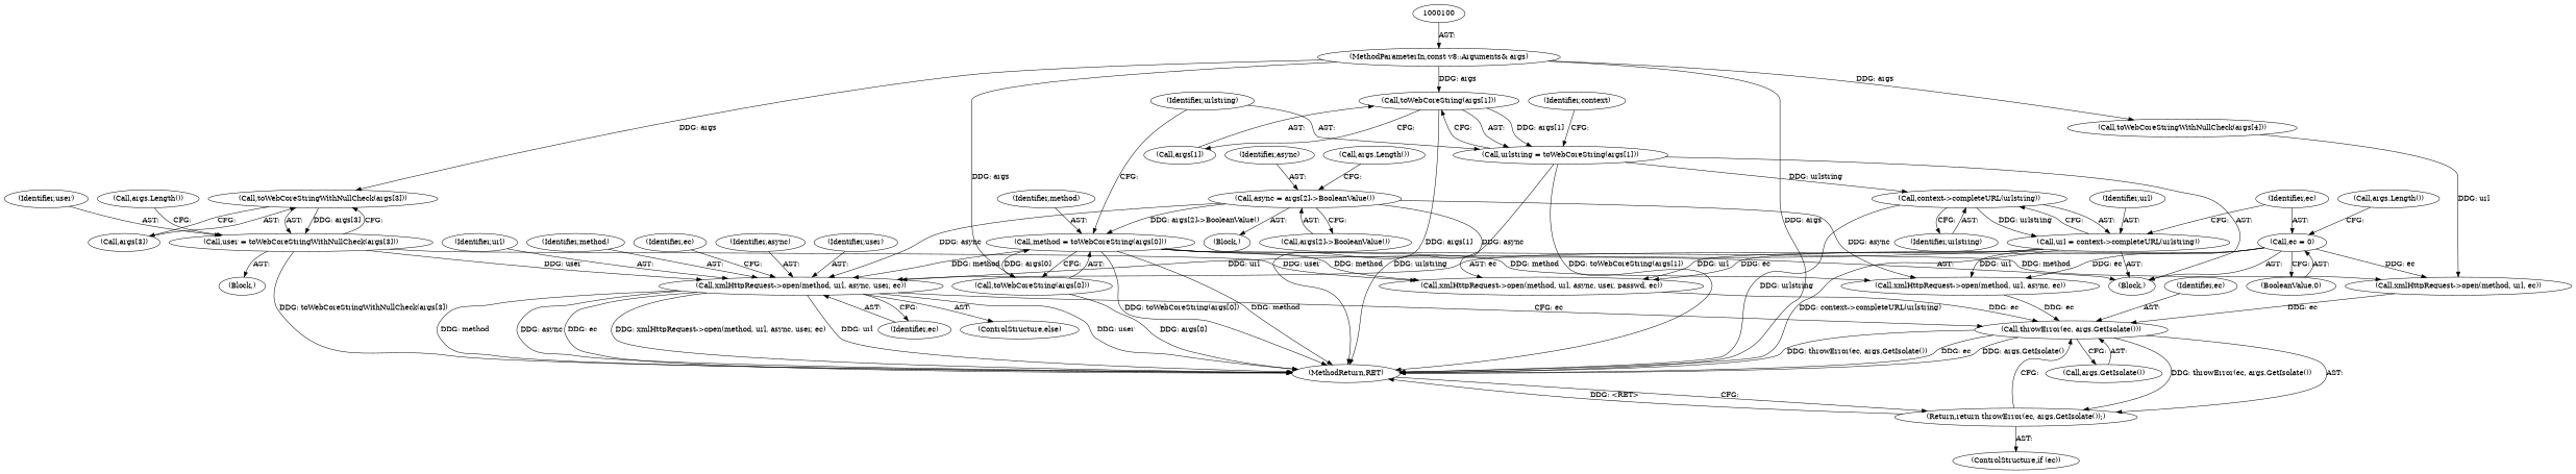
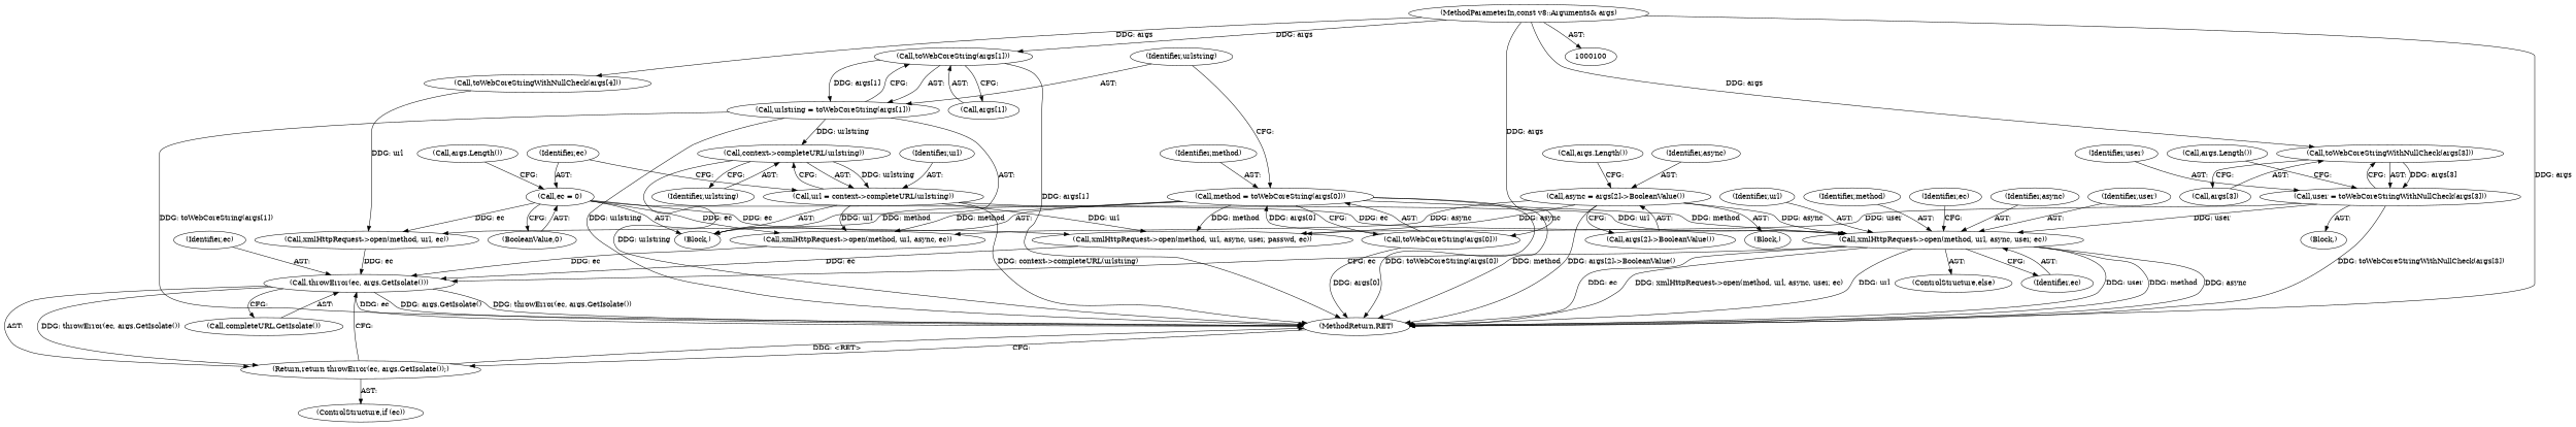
  digraph {
    n1 [label="(Call,xmlHttpRequest->open(method, url, async, user, ec))"]
    n2 [label="(Call,throwError(ec, args.GetIsolate()))"]
    n3 [label="(MethodReturn,RET)"]
    n4 [label="(ControlStructure,else)"]
    n5 [label="(Identifier,ec)"]
    n6 [label="(Return,return throwError(ec, args.GetIsolate());)"]
-   n7 [label="(Call,args.GetIsolate())"]
+   n7 [label="(Call,completeURL.GetIsolate())"]
    n8 [label="(Call,method = toWebCoreString(args[0]))"]
    n9 [label="(Call,toWebCoreString(args[0]))"]
    n10 [label="(Block,)"]
    n11 [label="(Call,xmlHttpRequest->open(method, url, ec))"]
    n12 [label="(Call,xmlHttpRequest->open(method, url, async, user, passwd, ec))"]
    n13 [label="(Call,xmlHttpRequest->open(method, url, async, ec))"]
    n14 [label="(MethodParameterIn,const v8::Arguments& args)"]
    n15 [label="(Call,toWebCoreString(args[1]))"]
    n16 [label="(Call,toWebCoreStringWithNullCheck(args[3]))"]
    n17 [label="(Call,toWebCoreStringWithNullCheck(args[4]))"]
    1000100
    n19 [label="(Call,urlstring = toWebCoreString(args[1]))"]
    n20 [label="(Call,args[1])"]
    n21 [label="(Call,user = toWebCoreStringWithNullCheck(args[3]))"]
    n22 [label="(Call,args[3])"]
    n23 [label="(Call,url = context->completeURL(urlstring))"]
    n24 [label="(Call,context->completeURL(urlstring))"]
    n25 [label="(Identifier,urlstring)"]
    n26 [label="(Call,async = args[2]->BooleanValue())"]
    n27 [label="(Block,)"]
    n28 [label="(Call,args[2]->BooleanValue())"]
    n29 [label="(Block,)"]
    n30 [label="(Call,ec = 0)"]
    n31 [label="(BooleanValue,0)"]
    n32 [label="(ControlStructure,if (ec))"]
    n33 [label="(Identifier,urlstring)"]
    n34 [label="(Identifier,user)"]
-   n35 [label="(Identifier,context)"]
    n36 [label="(Identifier,url)"]
    n37 [label="(Identifier,user)"]
    n38 [label="(Identifier,method)"]
    n39 [label="(Identifier,ec)"]
    n40 [label="(Identifier,method)"]
    n41 [label="(Identifier,url)"]
    n42 [label="(Call,args.Length())"]
    n43 [label="(Identifier,ec)"]
    n44 [label="(Call,args.Length())"]
    n45 [label="(Identifier,async)"]
    n46 [label="(Identifier,async)"]
    n47 [label="(Call,args.Length())"]
    n48 [label="(Identifier,ec)"]
    n1 -> n2 [label="CFG: ec"]
    n1 -> n3 [label="DDG: ec"]
    n1 -> n3 [label="DDG: xmlHttpRequest->open(method, url, async, user, ec)"]
    n1 -> n3 [label="DDG: url"]
    n1 -> n3 [label="DDG: user"]
    n1 -> n3 [label="DDG: method"]
    n1 -> n3 [label="DDG: async"]
    n1 -> n4 [label="AST: "]
    n1 -> n5 [label="CFG: "]
    n2 -> n3 [label="DDG: ec"]
    n2 -> n3 [label="DDG: args.GetIsolate()"]
    n2 -> n3 [label="DDG: throwError(ec, args.GetIsolate())"]
    n2 -> n6 [label="AST: "]
    n2 -> n6 [label="DDG: throwError(ec, args.GetIsolate())"]
    n2 -> n7 [label="CFG: "]
    n3 -> n6 [label="CFG: "]
    n5 -> n1 [label="AST: "]
    n6 -> n2 [label="CFG: "]
    n6 -> n3 [label="DDG: <RET>"]
    n6 -> n32 [label="AST: "]
    n7 -> n2 [label="AST: "]
    n8 -> n1 [label="DDG: method"]
    n8 -> n3 [label="DDG: method"]
    n8 -> n3 [label="DDG: toWebCoreString(args[0])"]
    n8 -> n9 [label="CFG: "]
    n8 -> n10 [label="AST: "]
    n8 -> n11 [label="DDG: method"]
    n8 -> n12 [label="DDG: method"]
    n8 -> n13 [label="DDG: method"]
    n9 -> n3 [label="DDG: args[0]"]
    n9 -> n8 [label="AST: "]
    n9 -> n8 [label="DDG: args[0]"]
    n11 -> n2 [label="DDG: ec"]
    n12 -> n2 [label="DDG: ec"]
    n13 -> n2 [label="DDG: ec"]
    n14 -> n3 [label="DDG: args"]
    n14 -> n9 [label="DDG: args"]
    n14 -> n15 [label="DDG: args"]
    n14 -> n16 [label="DDG: args"]
    n14 -> n17 [label="DDG: args"]
-   1000100 -> n14 [label="AST: "]
+   n14 -> 1000100 [label="AST: "]
    n15 -> n3 [label="DDG: args[1]"]
    n15 -> n19 [label="AST: "]
    n15 -> n19 [label="DDG: args[1]"]
    n15 -> n20 [label="CFG: "]
    n16 -> n21 [label="AST: "]
    n16 -> n21 [label="DDG: args[3]"]
    n16 -> n22 [label="CFG: "]
    n17 -> n11 [label="DDG: url"]
    n19 -> n3 [label="DDG: urlstring"]
    n19 -> n3 [label="DDG: toWebCoreString(args[1])"]
    n19 -> n10 [label="AST: "]
    n19 -> n15 [label="CFG: "]
    n19 -> n24 [label="DDG: urlstring"]
    n20 -> n15 [label="AST: "]
    n21 -> n1 [label="DDG: user"]
    n21 -> n3 [label="DDG: toWebCoreStringWithNullCheck(args[3])"]
    n21 -> n12 [label="DDG: user"]
    n21 -> n16 [label="CFG: "]
    n21 -> n29 [label="AST: "]
    n22 -> n16 [label="AST: "]
    n23 -> n1 [label="DDG: url"]
    n23 -> n3 [label="DDG: context->completeURL(urlstring)"]
    n23 -> n10 [label="AST: "]
    n23 -> n12 [label="DDG: url"]
    n23 -> n13 [label="DDG: url"]
    n23 -> n24 [label="CFG: "]
    n24 -> n3 [label="DDG: urlstring"]
    n24 -> n23 [label="AST: "]
    n24 -> n23 [label="DDG: urlstring"]
    n24 -> n25 [label="CFG: "]
    n25 -> n24 [label="AST: "]
    n26 -> n1 [label="DDG: async"]
-   n26 -> n8 [label="DDG: args[2]->BooleanValue()"]
+   n26 -> n3 [label="DDG: args[2]->BooleanValue()"]
    n26 -> n12 [label="DDG: async"]
    n26 -> n13 [label="DDG: async"]
    n26 -> n27 [label="AST: "]
    n26 -> n28 [label="CFG: "]
    n28 -> n26 [label="AST: "]
-   n30 -> n1 [label="AST: ec"]
+   n30 -> n1 [label="DDG: ec"]
    n30 -> n10 [label="AST: "]
    n30 -> n11 [label="DDG: ec"]
    n30 -> n12 [label="DDG: ec"]
    n30 -> n13 [label="DDG: ec"]
    n30 -> n31 [label="CFG: "]
    n31 -> n30 [label="AST: "]
    n33 -> n8 [label="CFG: "]
    n33 -> n19 [label="AST: "]
    n34 -> n1 [label="AST: "]
-   n35 -> n19 [label="CFG: "]
    n36 -> n1 [label="AST: "]
    n37 -> n21 [label="AST: "]
    n38 -> n1 [label="AST: "]
    n39 -> n1 [label="CFG: "]
    n40 -> n8 [label="AST: "]
    n41 -> n23 [label="AST: "]
    n42 -> n30 [label="CFG: "]
    n43 -> n2 [label="AST: "]
    n44 -> n21 [label="CFG: "]
    n45 -> n1 [label="AST: "]
    n46 -> n26 [label="AST: "]
    n47 -> n26 [label="CFG: "]
    n48 -> n23 [label="CFG: "]
    n48 -> n30 [label="AST: "]
  }
